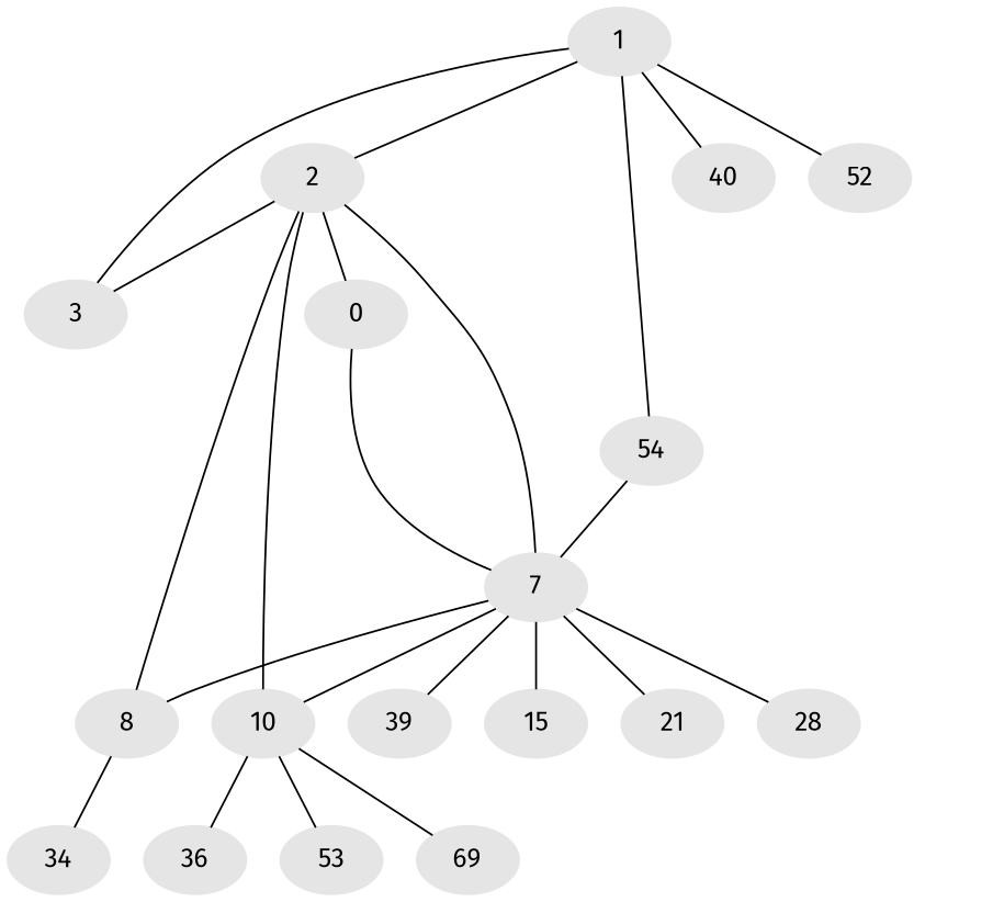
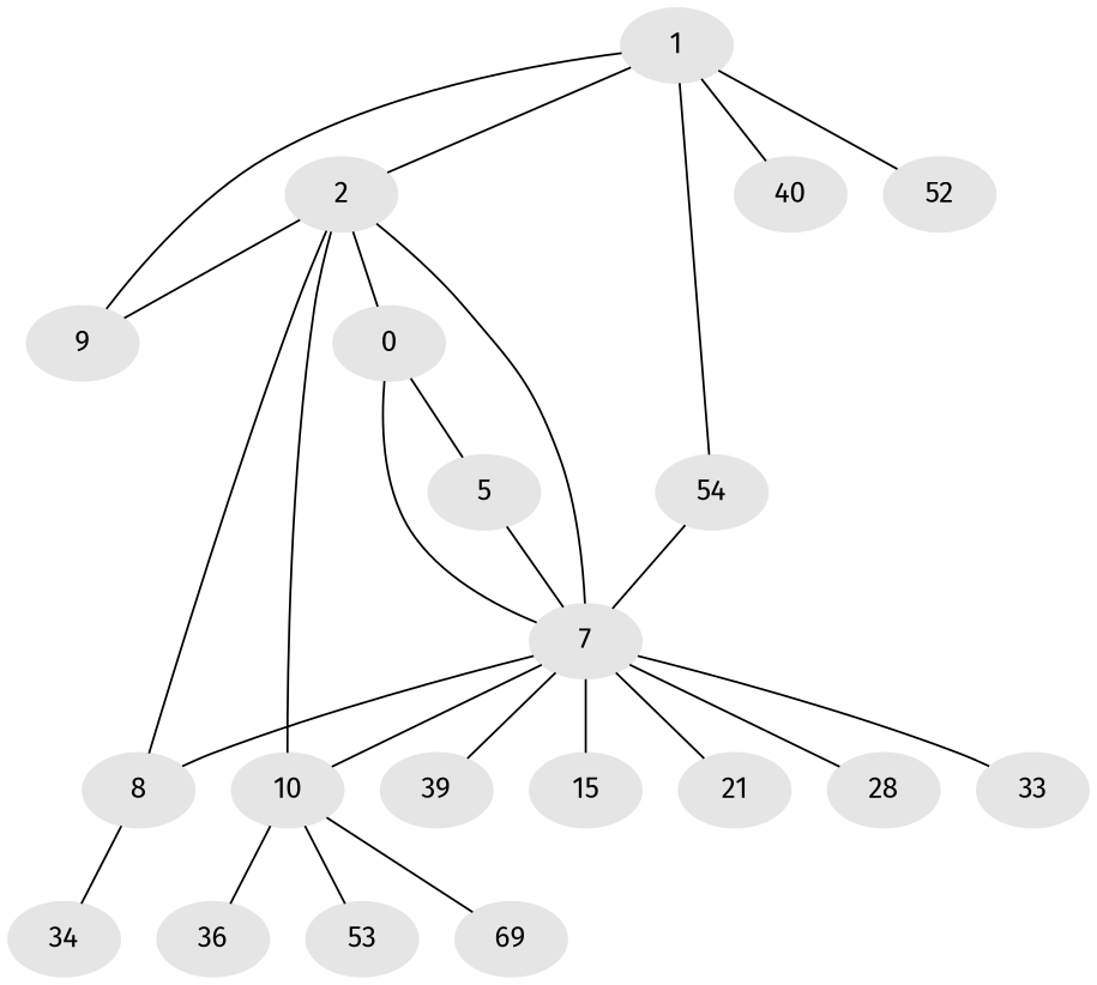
  graph {
    fontname="Fira Sans"
    node [color=gray90 fontname="Fira Sans" style=filled]
    edge [fontname="Fira Sans"]
    1 [super="+42"]
    2
-   3
+   3 [label=9]
    n4 [label=40 super="+38"]
    54
    n6 [label=52]
    7 [super="+11+9"]
    n8 [label=0 super="+6+49+67+70+37"]
    8 [super="+20+60"]
    10
    15 [super="+59+27+23"]
    21
    28
+   33
    39 [super="+71"]
+   5
    34
    36
    n19 [label=53 super="+58"]
    69
    1 -- 2
    1 -- 3
    1 -- n4
    1 -- 54
    1 -- n6
    2 -- 3
    2 -- 7
    2 -- n8
    2 -- 8
    2 -- 10
    54 -- 7 [weight=5]
    7 -- 8 [weight=2]
    7 -- 10 [weight=2]
    7 -- 15 [weight=3]
    7 -- 21
    7 -- 28
+   7 -- 33
    7 -- 39
    n8 -- 7 [weight=5]
+   n8 -- 5 [weight=2]
    8 -- 34
    10 -- 36
    10 -- n19
    10 -- 69
+   5 -- 7
  }
